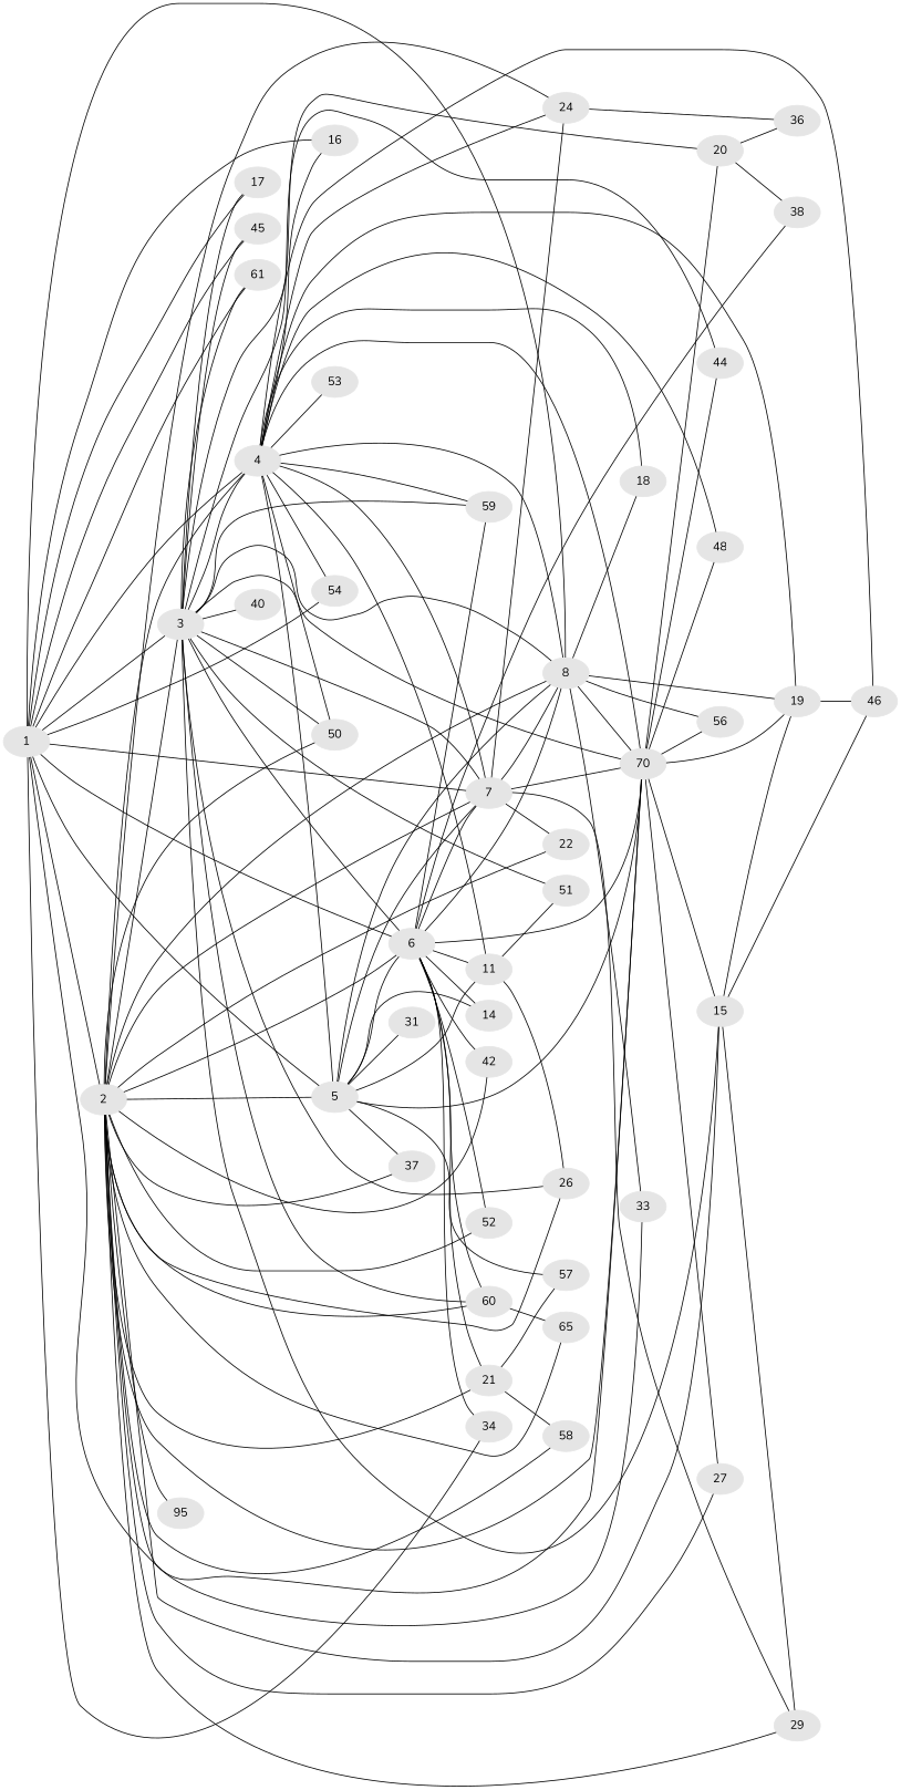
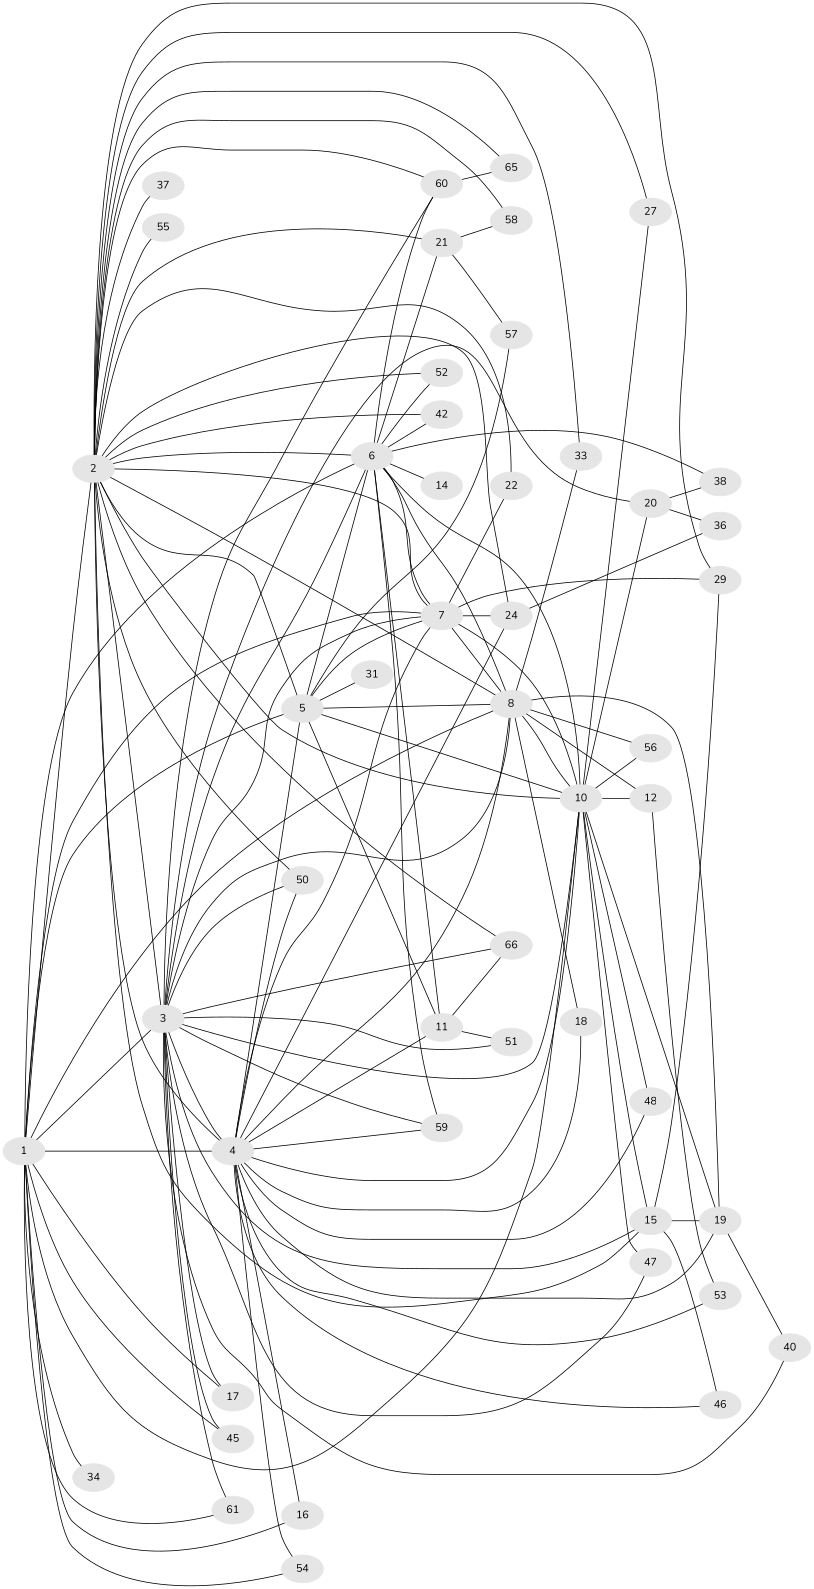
  graph {
    fontname=Nunito
    rankdir=LR
    node [color=gray90 fontname=Nunito style=filled]
    edge [fontname=Nunito]
    1 [super="+47"]
    2 [super="+9"]
    3 [super="+32"]
    4 [super="+23"]
    5 [super="+13"]
    6 [super="+41"]
    7 [super="+25"]
    8 [super="+49"]
-   10 [super="+30" label=70]
+   10 [super="+30"]
    16
    17
    34
    45
    54
    61
    15
    21 [super="+28"]
    22
    24 [super="+39"]
-   26 [super="+43"]
+   26 [super="+43" label=66]
    27
    29 [super="+64"]
    33
    37
    42
    50
    52
-   55 [label=95]
+   55
    58
    60 [super="+62"]
    65
    20
    40
-   44
+   44 [label=47]
    51
    59
    11 [super="+63"]
    18
    19 [super="+35"]
    46
    48
    53
    31
    14
    57
    38
+   12
    56
    36
    1 -- 2 [weight=2]
    1 -- 3
    1 -- 4 [weight=2]
    1 -- 5
    1 -- 6 [weight=2]
    1 -- 7
    1 -- 8
    1 -- 10
    1 -- 16
    1 -- 17
    1 -- 34
    1 -- 45
    1 -- 54
    1 -- 61
    2 -- 3 [weight=2]
    2 -- 4 [weight=3]
    2 -- 5 [weight=2]
    2 -- 6 [weight=2]
    2 -- 7 [weight=2]
    2 -- 8 [weight=2]
    2 -- 10 [weight=2]
    2 -- 15
    2 -- 21 [weight=2]
    2 -- 22
    2 -- 24
    2 -- 26
    2 -- 27
    2 -- 29
    2 -- 33
    2 -- 37
    2 -- 42
    2 -- 50
    2 -- 52
    2 -- 55
    2 -- 58
    2 -- 60
    2 -- 65
    3 -- 4
    3 -- 6
    3 -- 7
    3 -- 8
    3 -- 10
    3 -- 17
    3 -- 45
    3 -- 61
    3 -- 15
    3 -- 26
    3 -- 50
    3 -- 60
    3 -- 20
    3 -- 40
    3 -- 44
    3 -- 51
    3 -- 59
    4 -- 5
    4 -- 7
    4 -- 8
    4 -- 10
    4 -- 16
    4 -- 54
    4 -- 24
    4 -- 50
    4 -- 59
    4 -- 11
    4 -- 18
    4 -- 19
    4 -- 46
    4 -- 48
    4 -- 53
    5 -- 6
    5 -- 7
    5 -- 8 [weight=2]
    5 -- 10
-   5 -- 37
    5 -- 11
    5 -- 31
-   5 -- 14
    5 -- 57
    6 -- 7
    6 -- 8
    6 -- 10
-   6 -- 34
    6 -- 21
    6 -- 42
    6 -- 52
    6 -- 60
    6 -- 59
    6 -- 11
    6 -- 14
    6 -- 38
    7 -- 8 [weight=2]
    7 -- 10
    7 -- 22
    7 -- 24
    7 -- 29
    8 -- 10
    8 -- 33
    8 -- 18
    8 -- 19
+   8 -- 12
    8 -- 56
    10 -- 15
    10 -- 27
    10 -- 20
    10 -- 44
    10 -- 19
    10 -- 48
+   10 -- 12
    10 -- 56
    15 -- 29
    15 -- 19
    15 -- 46
    21 -- 58
    21 -- 57
    24 -- 36
    60 -- 65
    20 -- 38
    20 -- 36
    11 -- 26
    11 -- 51
-   19 -- 46
+   19 -- 40
+   12 -- 53
  }
